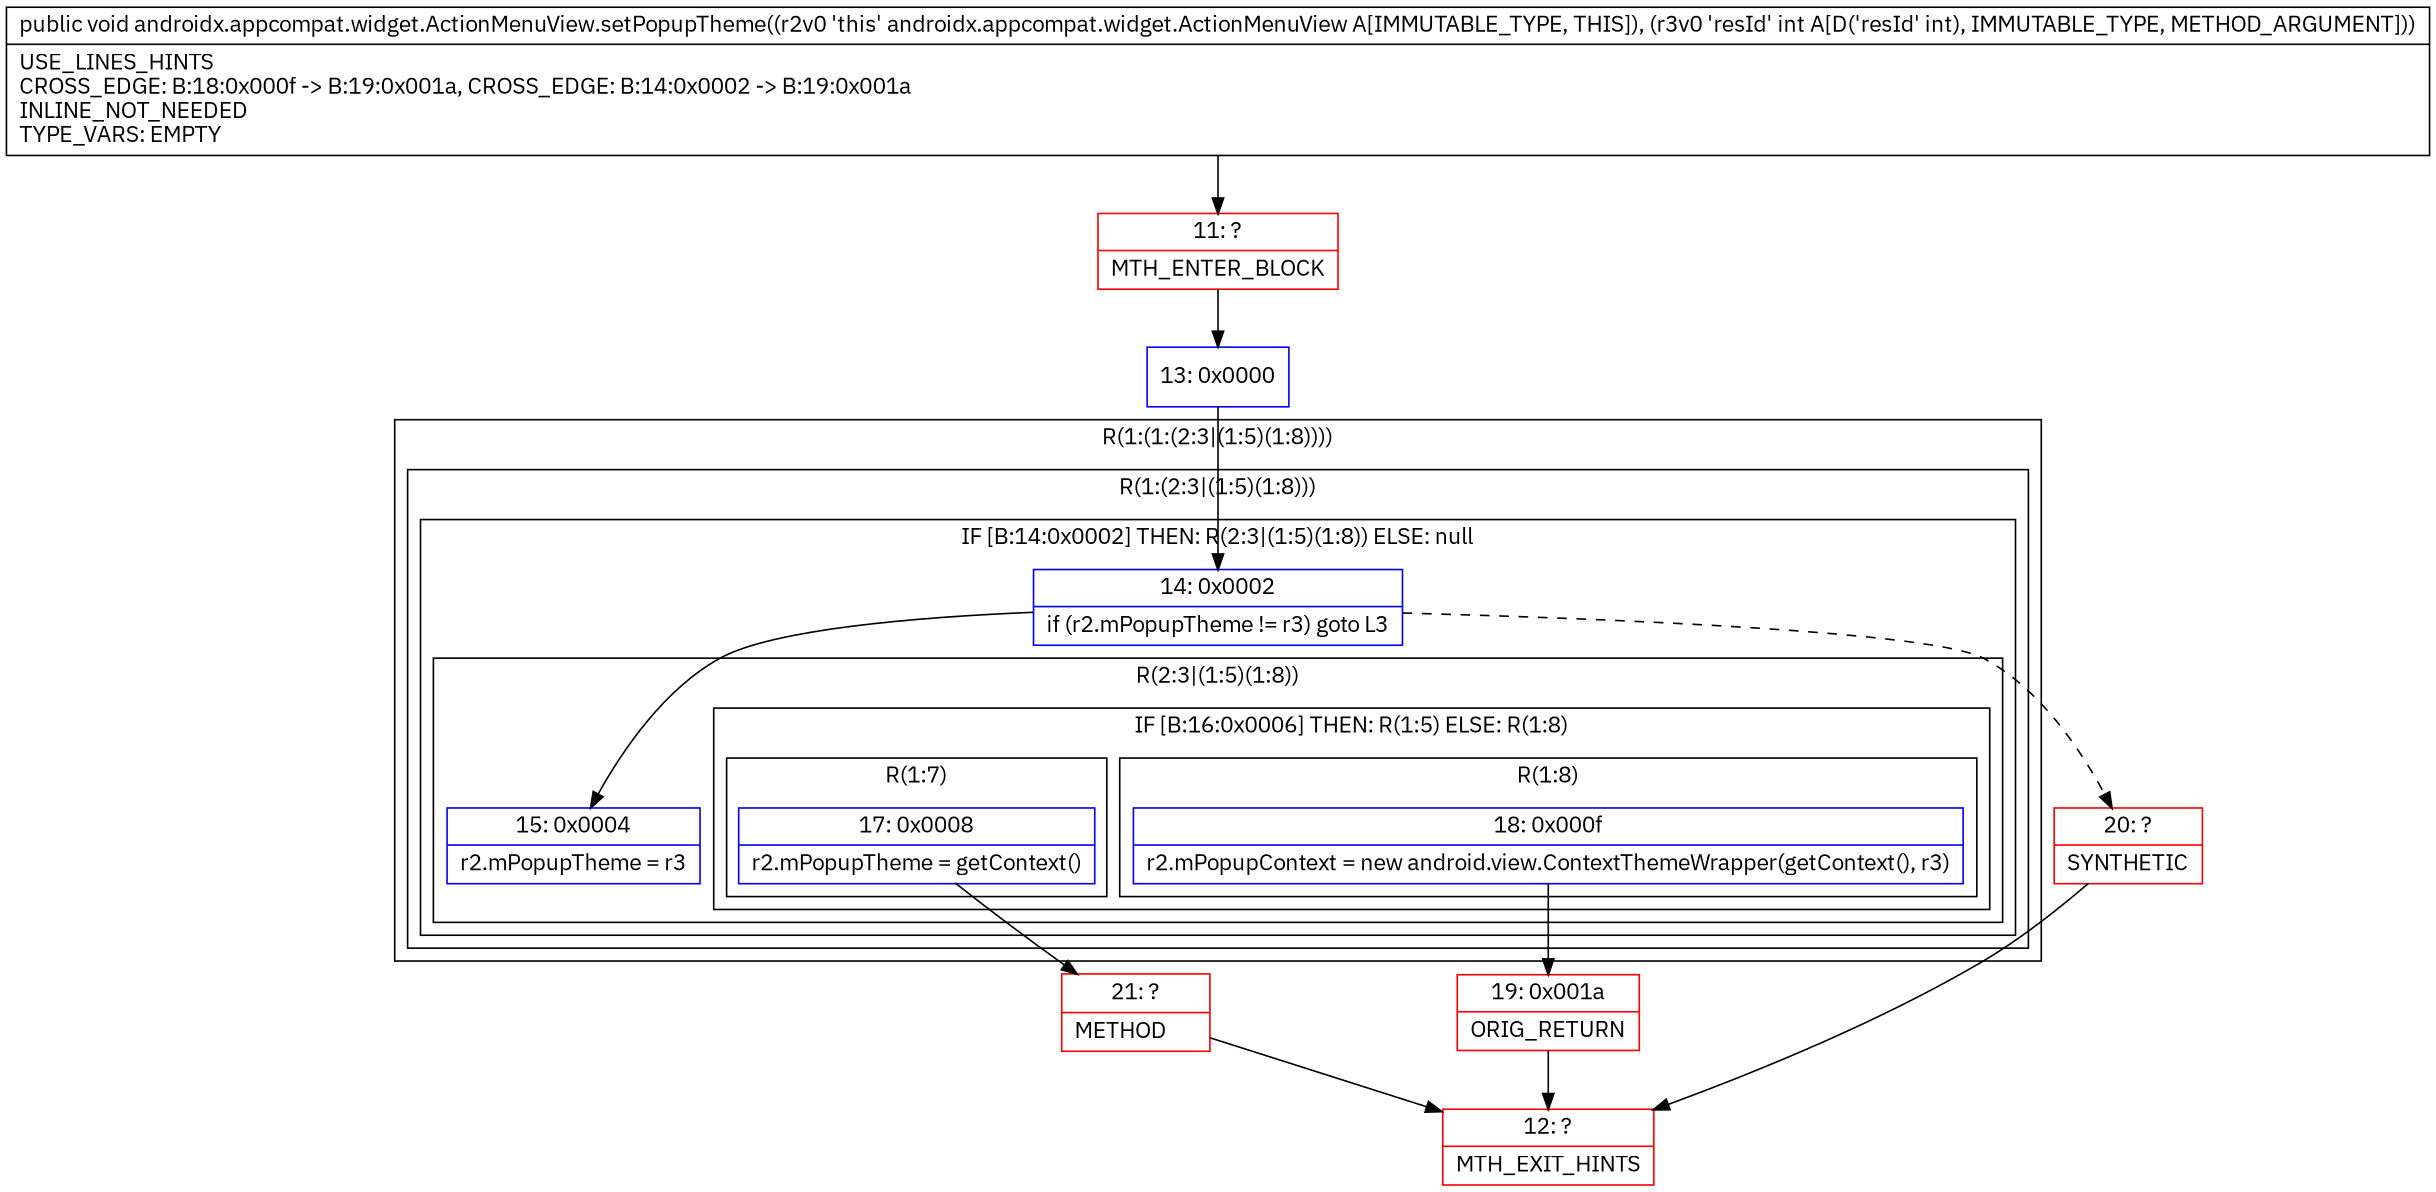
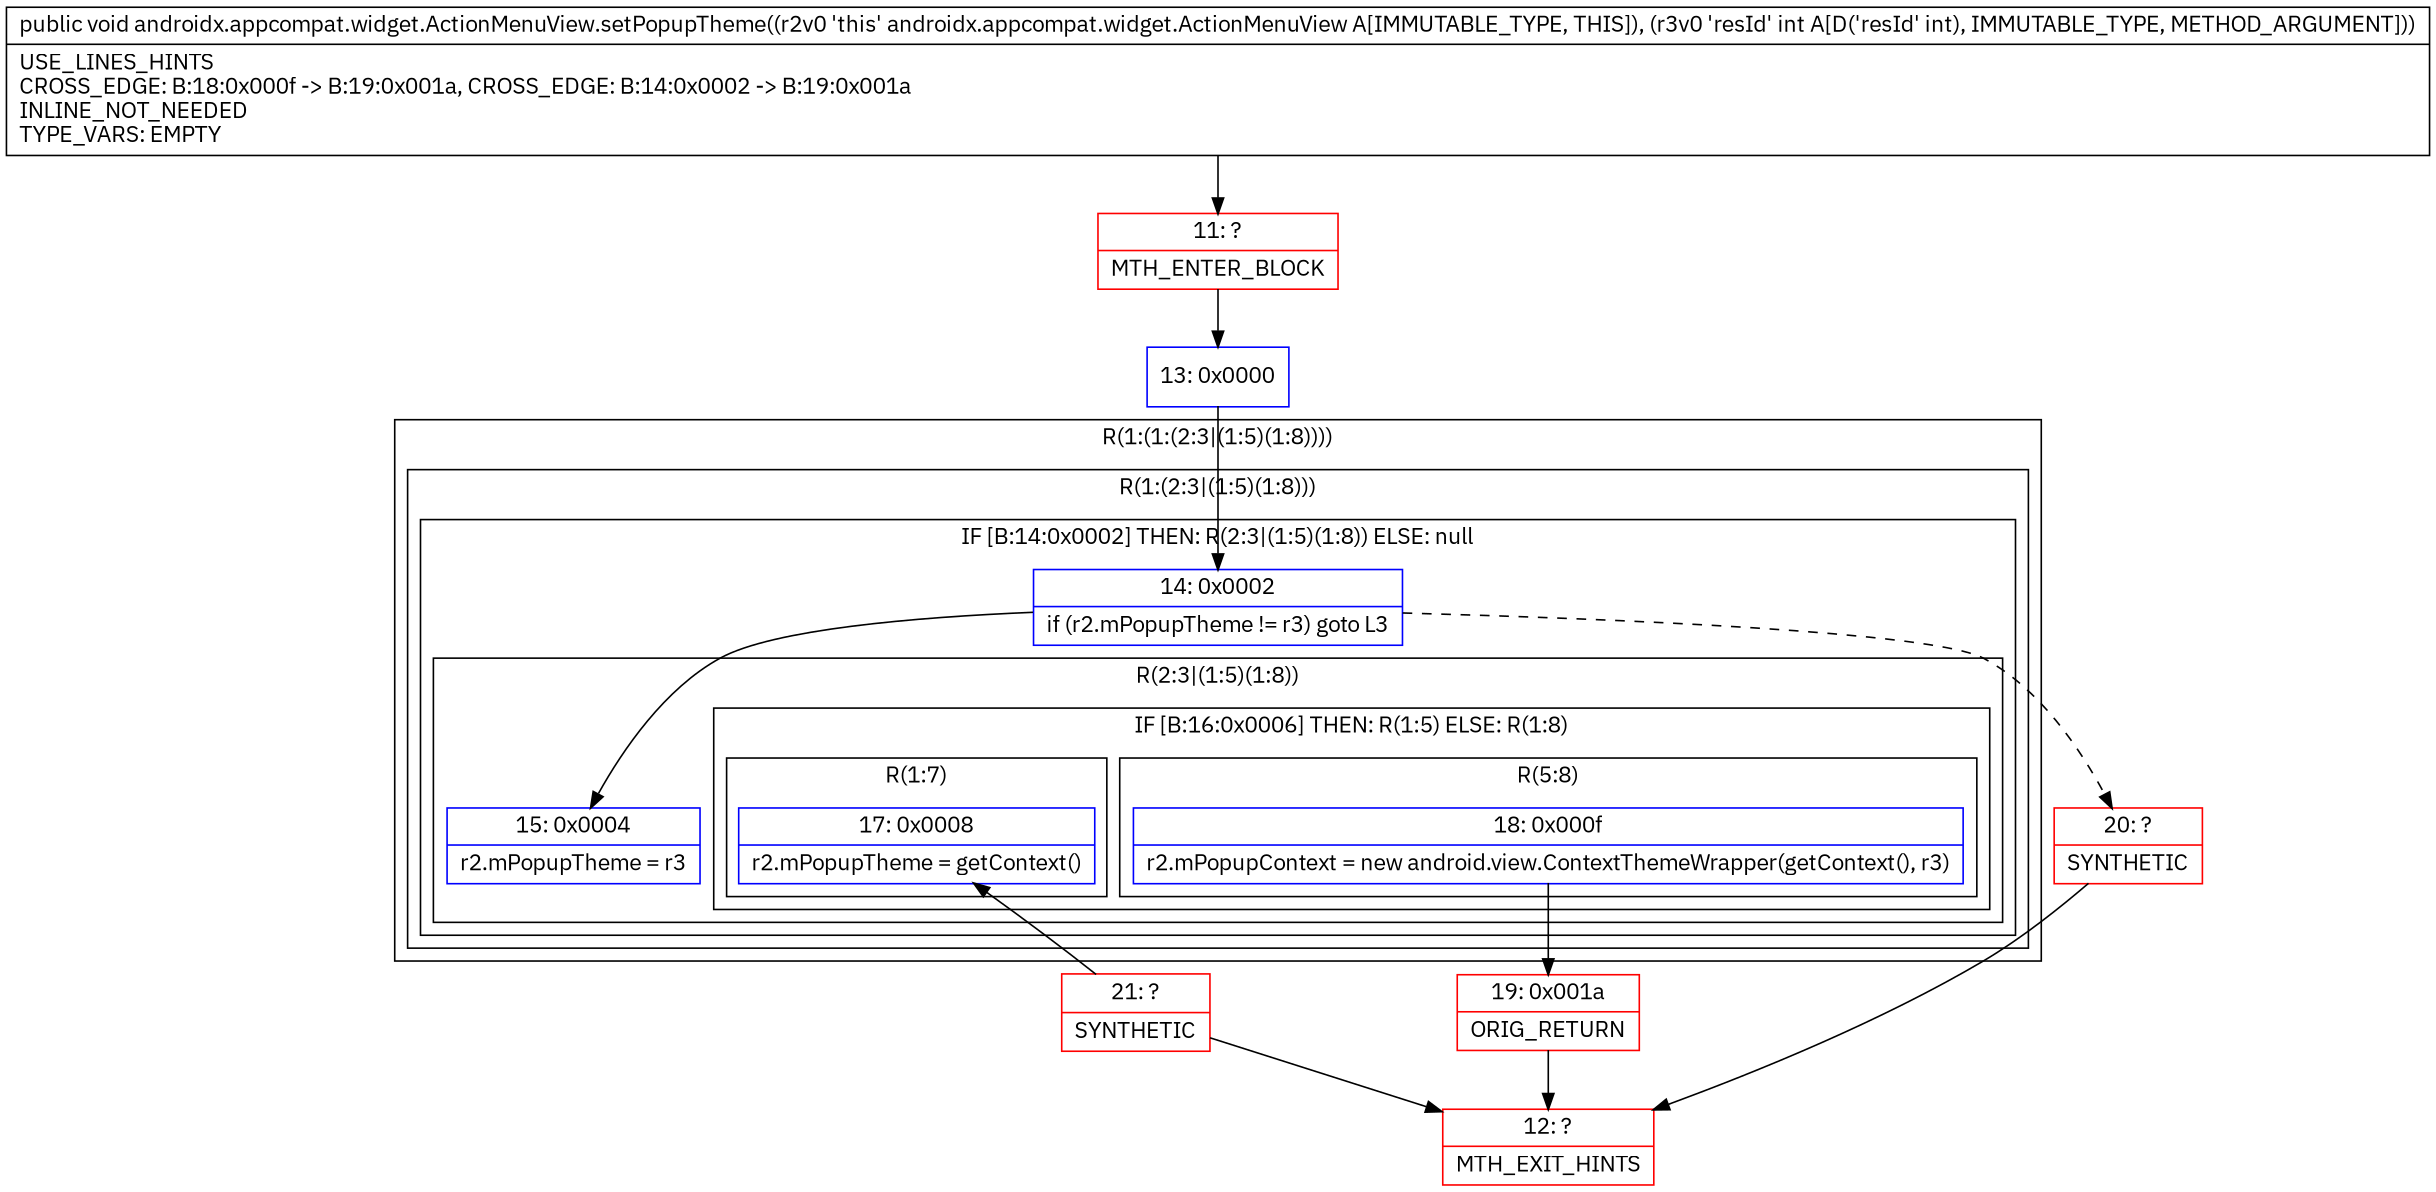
  digraph {
    fontname="IBM Plex Sans"
    node [color=blue fontname="IBM Plex Sans" shape=record]
    edge [fontname="IBM Plex Sans"]
    n1 [label="{17\:\ 0x0008|r2.mPopupTheme = getContext()\l}"]
    n2 [label="{18\:\ 0x000f|r2.mPopupContext = new android.view.ContextThemeWrapper(getContext(), r3)\l}"]
    n3 [label="{15\:\ 0x0004|r2.mPopupTheme = r3\l}"]
    n4 [label="{14\:\ 0x0002|if (r2.mPopupTheme != r3) goto L3\l}"]
-   n5 [color=red label="{21\:\ ?|METHOD\l}"]
+   n5 [color=red label="{21\:\ ?|SYNTHETIC\l}"]
    n6 [color=red label="{19\:\ 0x001a|ORIG_RETURN\l}"]
    n7 [color=red label="{20\:\ ?|SYNTHETIC\l}"]
    n8 [color=red label="{12\:\ ?|MTH_EXIT_HINTS\l}"]
    n9 [color=red label="{11\:\ ?|MTH_ENTER_BLOCK\l}"]
    n10 [label="{13\:\ 0x0000}"]
    n11 [label="{public void androidx.appcompat.widget.ActionMenuView.setPopupTheme((r2v0 'this' androidx.appcompat.widget.ActionMenuView A[IMMUTABLE_TYPE, THIS]), (r3v0 'resId' int A[D('resId' int), IMMUTABLE_TYPE, METHOD_ARGUMENT]))  | USE_LINES_HINTS\lCROSS_EDGE: B:18:0x000f \-\> B:19:0x001a, CROSS_EDGE: B:14:0x0002 \-\> B:19:0x001a\lINLINE_NOT_NEEDED\lTYPE_VARS: EMPTY\l}" color=""]
    subgraph cluster_1 {
      label="R(1:(1:(2:3|(1:5)(1:8))))"
      subgraph cluster_2 {
        label="R(1:(2:3|(1:5)(1:8)))"
        subgraph cluster_3 {
          label="IF [B:14:0x0002] THEN: R(2:3|(1:5)(1:8)) ELSE: null"
          n4
          subgraph cluster_4 {
            label="R(2:3|(1:5)(1:8))"
            n3
            subgraph cluster_5 {
              label="IF [B:16:0x0006] THEN: R(1:5) ELSE: R(1:8)"
              subgraph cluster_6 {
                label="R(1:7)"
                n1
              }
              subgraph cluster_7 {
-               label="R(1:8)"
+               label="R(5:8)"
                n2
              }
            }
          }
        }
      }
    }
-   n1 -> n5
+   n5 -> n1
    n2 -> n6
    n4 -> n3
    n4 -> n7 [style=dashed]
    n5 -> n8
    n6 -> n8
    n7 -> n8
    n9 -> n10
    n10 -> n4
    n11 -> n9
  }
